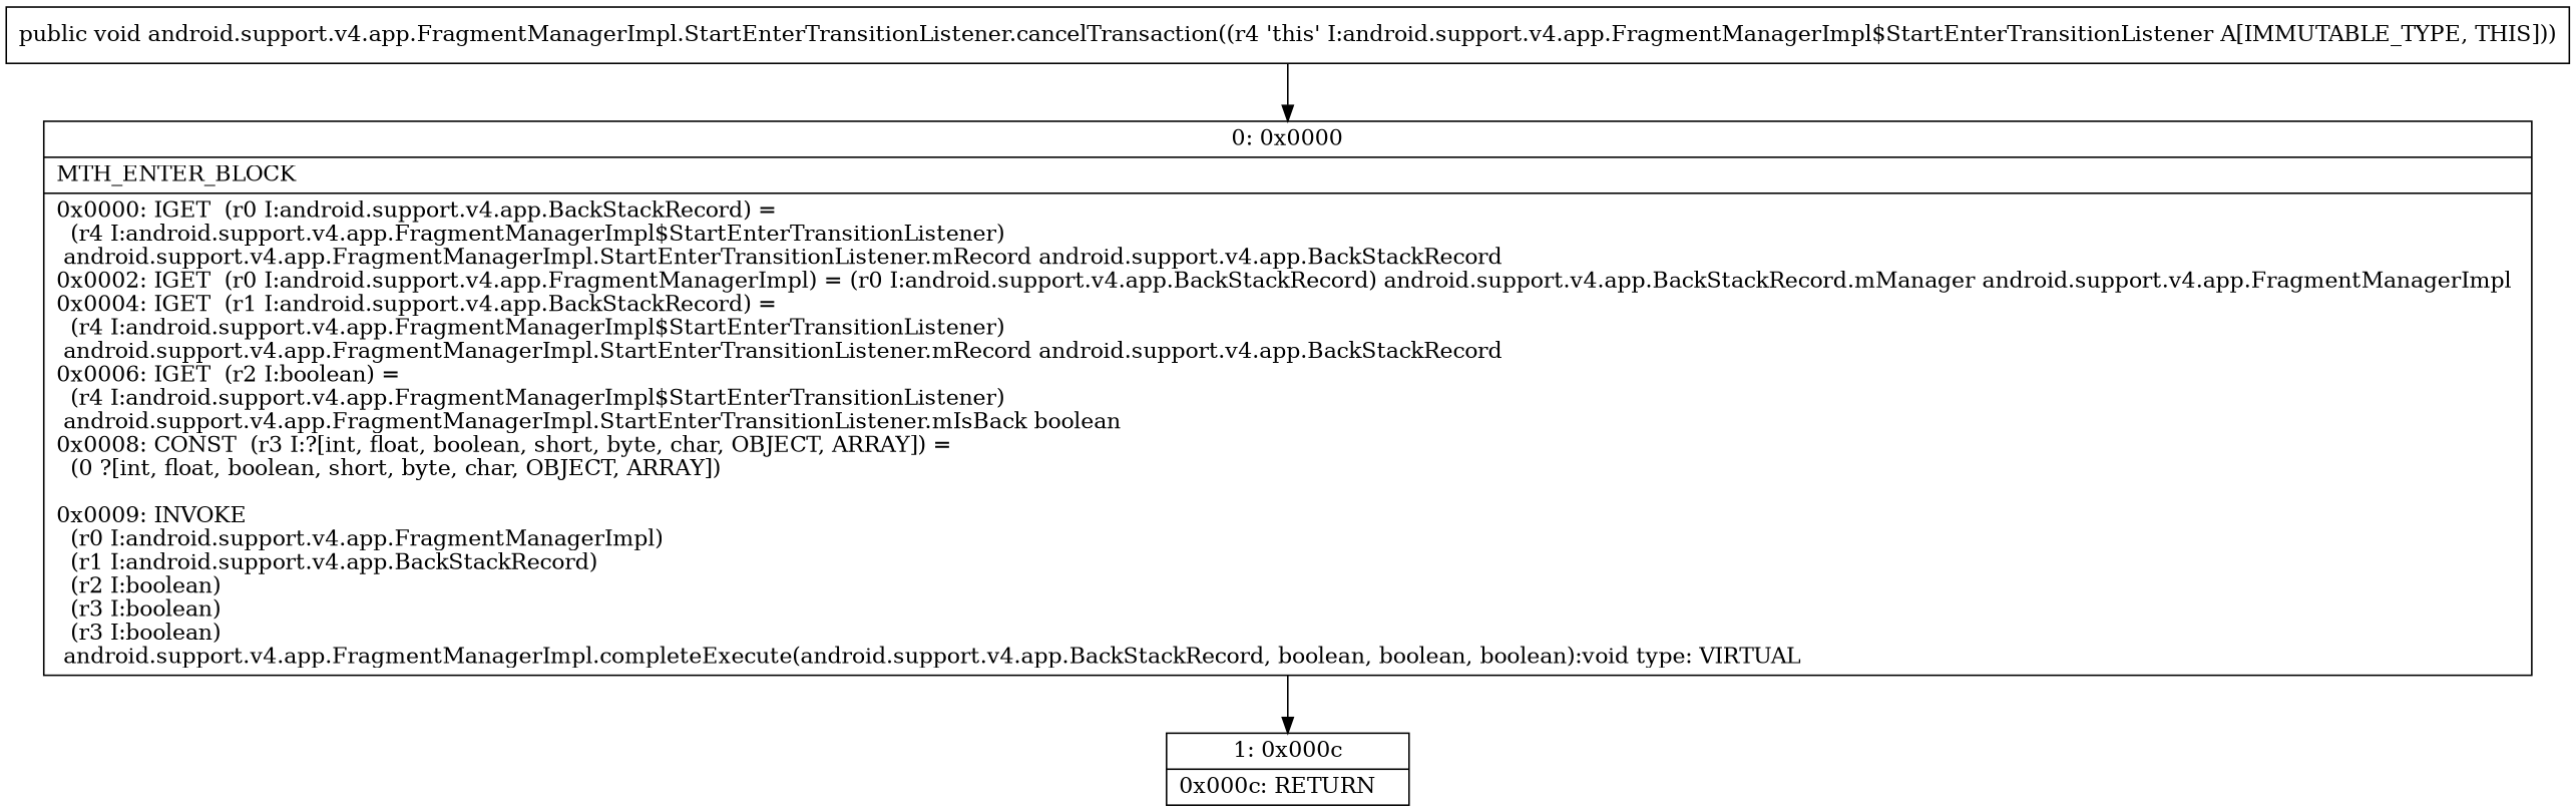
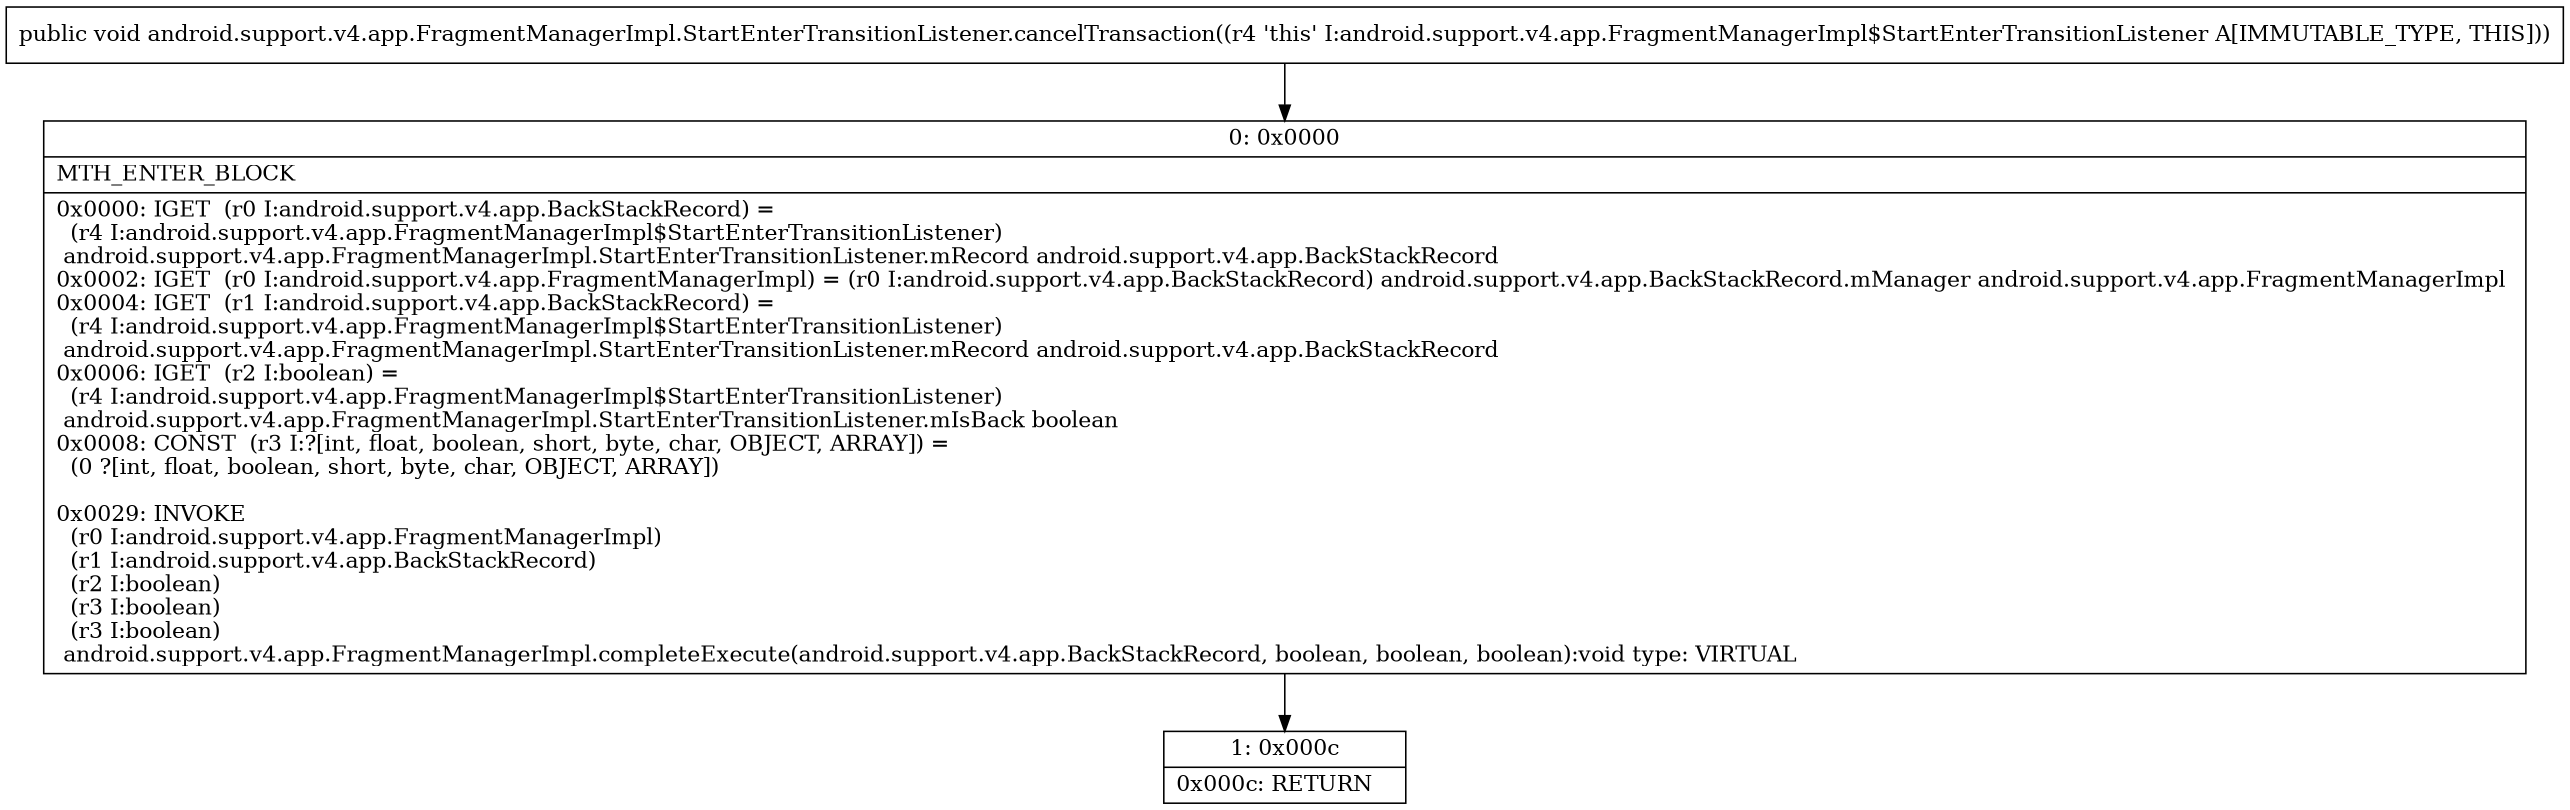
  digraph {
    node [shape=record]
-   n1 [label="{0\:\ 0x0000|MTH_ENTER_BLOCK\l|0x0000: IGET  (r0 I:android.support.v4.app.BackStackRecord) = \l  (r4 I:android.support.v4.app.FragmentManagerImpl$StartEnterTransitionListener)\l android.support.v4.app.FragmentManagerImpl.StartEnterTransitionListener.mRecord android.support.v4.app.BackStackRecord \l0x0002: IGET  (r0 I:android.support.v4.app.FragmentManagerImpl) = (r0 I:android.support.v4.app.BackStackRecord) android.support.v4.app.BackStackRecord.mManager android.support.v4.app.FragmentManagerImpl \l0x0004: IGET  (r1 I:android.support.v4.app.BackStackRecord) = \l  (r4 I:android.support.v4.app.FragmentManagerImpl$StartEnterTransitionListener)\l android.support.v4.app.FragmentManagerImpl.StartEnterTransitionListener.mRecord android.support.v4.app.BackStackRecord \l0x0006: IGET  (r2 I:boolean) = \l  (r4 I:android.support.v4.app.FragmentManagerImpl$StartEnterTransitionListener)\l android.support.v4.app.FragmentManagerImpl.StartEnterTransitionListener.mIsBack boolean \l0x0008: CONST  (r3 I:?[int, float, boolean, short, byte, char, OBJECT, ARRAY]) = \l  (0 ?[int, float, boolean, short, byte, char, OBJECT, ARRAY])\l \l0x0009: INVOKE  \l  (r0 I:android.support.v4.app.FragmentManagerImpl)\l  (r1 I:android.support.v4.app.BackStackRecord)\l  (r2 I:boolean)\l  (r3 I:boolean)\l  (r3 I:boolean)\l android.support.v4.app.FragmentManagerImpl.completeExecute(android.support.v4.app.BackStackRecord, boolean, boolean, boolean):void type: VIRTUAL \l}"]
+   n1 [label="{0\:\ 0x0000|MTH_ENTER_BLOCK\l|0x0000: IGET  (r0 I:android.support.v4.app.BackStackRecord) = \l  (r4 I:android.support.v4.app.FragmentManagerImpl$StartEnterTransitionListener)\l android.support.v4.app.FragmentManagerImpl.StartEnterTransitionListener.mRecord android.support.v4.app.BackStackRecord \l0x0002: IGET  (r0 I:android.support.v4.app.FragmentManagerImpl) = (r0 I:android.support.v4.app.BackStackRecord) android.support.v4.app.BackStackRecord.mManager android.support.v4.app.FragmentManagerImpl \l0x0004: IGET  (r1 I:android.support.v4.app.BackStackRecord) = \l  (r4 I:android.support.v4.app.FragmentManagerImpl$StartEnterTransitionListener)\l android.support.v4.app.FragmentManagerImpl.StartEnterTransitionListener.mRecord android.support.v4.app.BackStackRecord \l0x0006: IGET  (r2 I:boolean) = \l  (r4 I:android.support.v4.app.FragmentManagerImpl$StartEnterTransitionListener)\l android.support.v4.app.FragmentManagerImpl.StartEnterTransitionListener.mIsBack boolean \l0x0008: CONST  (r3 I:?[int, float, boolean, short, byte, char, OBJECT, ARRAY]) = \l  (0 ?[int, float, boolean, short, byte, char, OBJECT, ARRAY])\l \l0x0029: INVOKE  \l  (r0 I:android.support.v4.app.FragmentManagerImpl)\l  (r1 I:android.support.v4.app.BackStackRecord)\l  (r2 I:boolean)\l  (r3 I:boolean)\l  (r3 I:boolean)\l android.support.v4.app.FragmentManagerImpl.completeExecute(android.support.v4.app.BackStackRecord, boolean, boolean, boolean):void type: VIRTUAL \l}"]
    n2 [label="{1\:\ 0x000c|0x000c: RETURN   \l}"]
    n3 [label="{public void android.support.v4.app.FragmentManagerImpl.StartEnterTransitionListener.cancelTransaction((r4 'this' I:android.support.v4.app.FragmentManagerImpl$StartEnterTransitionListener A[IMMUTABLE_TYPE, THIS])) }"]
    n1 -> n2
    n3 -> n1
  }
